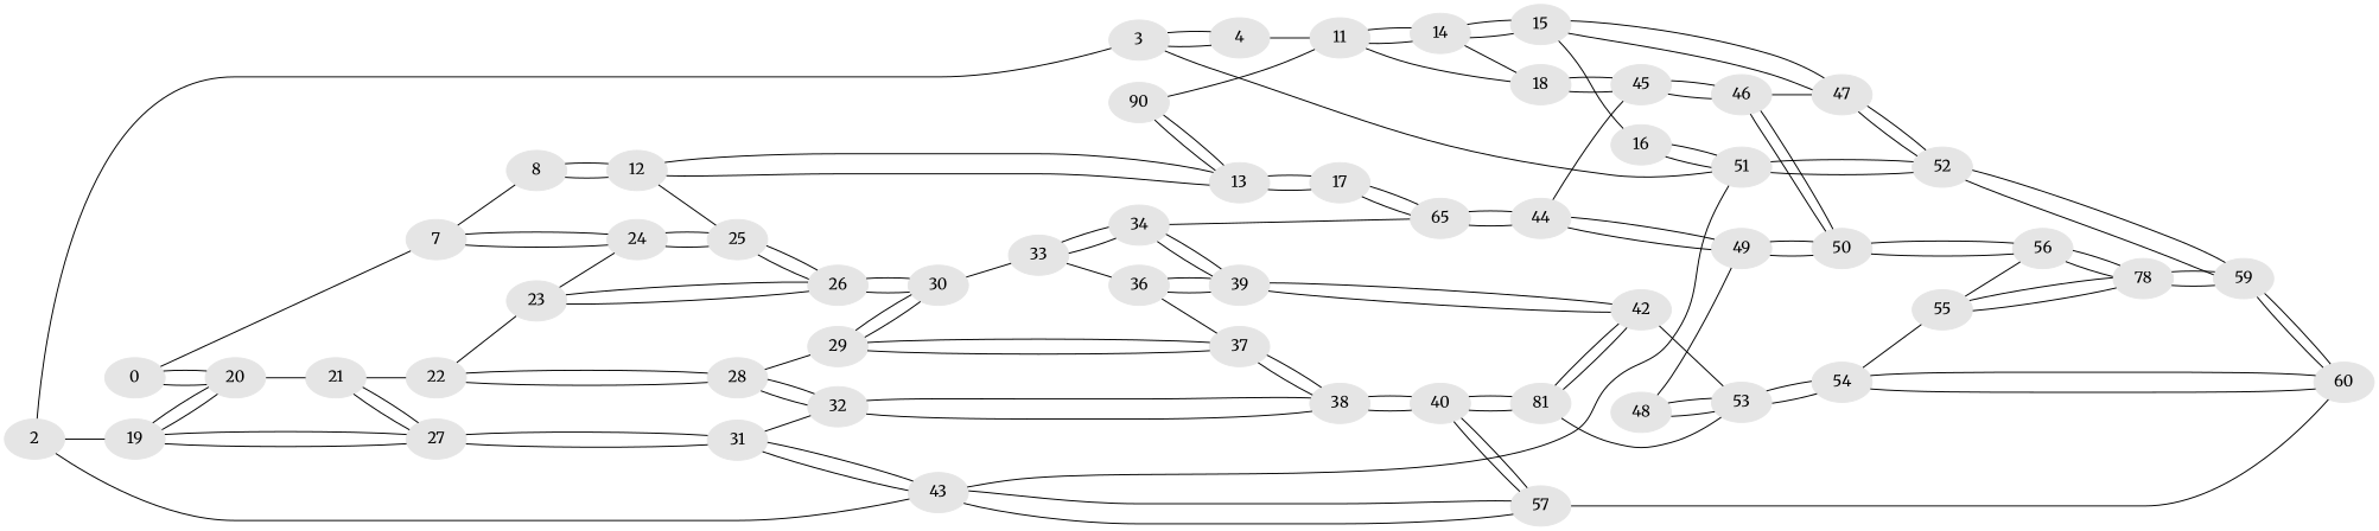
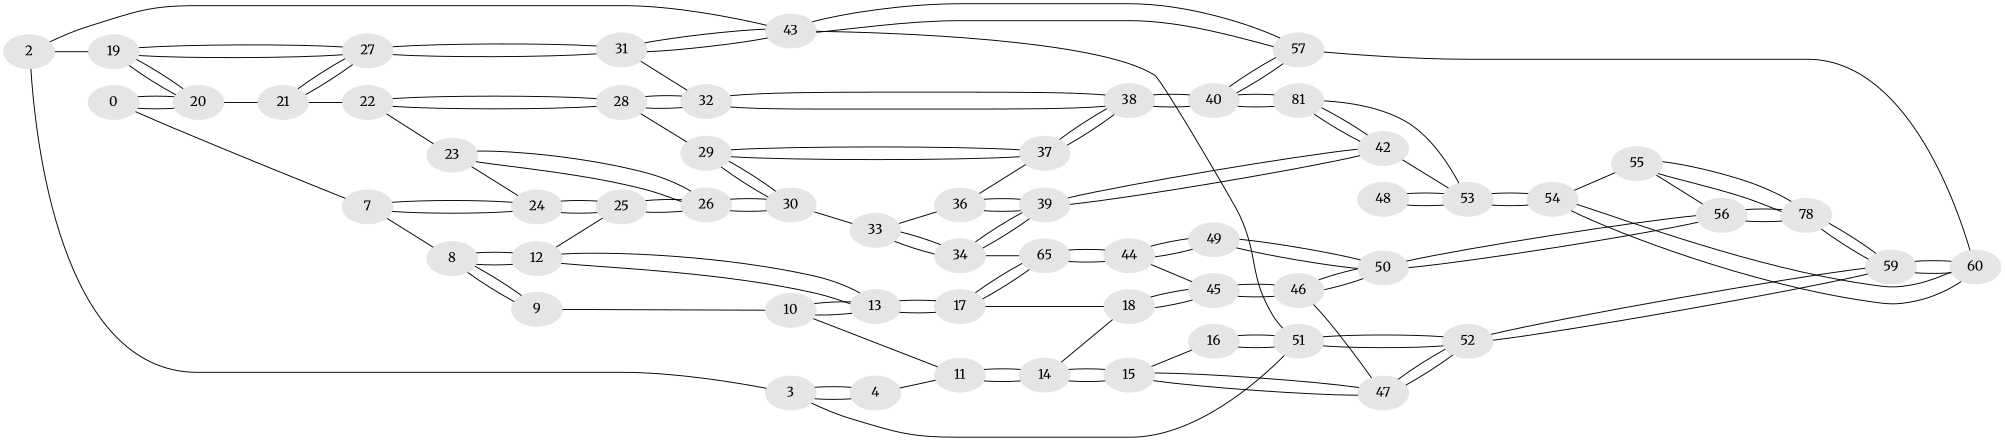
  graph {
    fontname=Merriweather
    rankdir=LR
    node [color=gray90 fontname=Merriweather style=filled]
    edge [fontname=Merriweather]
    2
    3
    19
    43
    n5 [label=0]
    7
    20
    4
    51
    27
    57
    11
    16
    52
    14
-   10 [label=90]
+   9
+   10
    8
    24
    21
    12
    25
    13
    17
    15
    18
    26
    n28 [label=65]
    47
    45
    44
    46
    31
    22
    23
    28
    29
    32
    30
    33
    37
    38
    34
    36
    40
    39
    42
    49
    n49 [label=81]
    53
    60
    54
    48
    50
    56
    59
    n57 [label=78]
    55
    2 -- 3
    2 -- 19
    2 -- 43
    3 -- 4
    3 -- 4
    3 -- 51
    19 -- 20
    19 -- 20
    19 -- 27
    19 -- 27
    43 -- 51
    43 -- 57
    43 -- 57
    n5 -- 7
    n5 -- 20
    n5 -- 20
    7 -- 8
    7 -- 24
    7 -- 24
    20 -- 21
    4 -- 11
    51 -- 52
    51 -- 52
    27 -- 31
    27 -- 31
    57 -- 60
    11 -- 14
    11 -- 14
    16 -- 51
    16 -- 51
    52 -- 59
    52 -- 59
    14 -- 15
    14 -- 15
    14 -- 18
+   9 -- 10
    10 -- 11
    10 -- 13
    10 -- 13
+   8 -- 9
+   8 -- 9
    8 -- 12
    8 -- 12
    24 -- 25
    24 -- 25
    21 -- 27
    21 -- 27
    21 -- 22
    12 -- 25
    12 -- 13
    12 -- 13
    25 -- 26
    25 -- 26
    13 -- 17
    13 -- 17
-   11 -- 18
+   17 -- 18
    17 -- n28
    17 -- n28
    15 -- 16
    15 -- 47
    15 -- 47
    18 -- 45
    18 -- 45
    26 -- 30
    26 -- 30
    n28 -- 44
    n28 -- 44
    47 -- 52
    47 -- 52
    45 -- 46
    45 -- 46
    44 -- 45
    44 -- 49
    44 -- 49
    46 -- 47
    46 -- 50
    46 -- 50
    31 -- 43
    31 -- 43
    31 -- 32
    22 -- 23
    22 -- 28
    22 -- 28
    23 -- 24
    23 -- 26
    23 -- 26
    28 -- 29
    28 -- 32
    28 -- 32
    29 -- 30
    29 -- 30
    29 -- 37
    29 -- 37
    32 -- 38
    32 -- 38
    30 -- 33
    33 -- 34
    33 -- 34
    33 -- 36
    37 -- 38
    37 -- 38
    38 -- 40
    38 -- 40
    34 -- n28
    34 -- 39
    34 -- 39
    36 -- 37
    36 -- 39
    36 -- 39
    40 -- 57
    40 -- 57
    40 -- n49
    40 -- n49
    39 -- 42
    39 -- 42
    42 -- 53
    49 -- 50
    49 -- 50
    n49 -- 42
    n49 -- 42
    n49 -- 53
    53 -- 54
    53 -- 54
    54 -- 60
    54 -- 60
    54 -- 55
-   48 -- 49
    48 -- 53
    48 -- 53
    50 -- 56
    50 -- 56
    56 -- n57
    56 -- n57
    59 -- 60
    59 -- 60
    n57 -- 59
    n57 -- 59
    55 -- 56
    55 -- n57
    55 -- n57
  }
